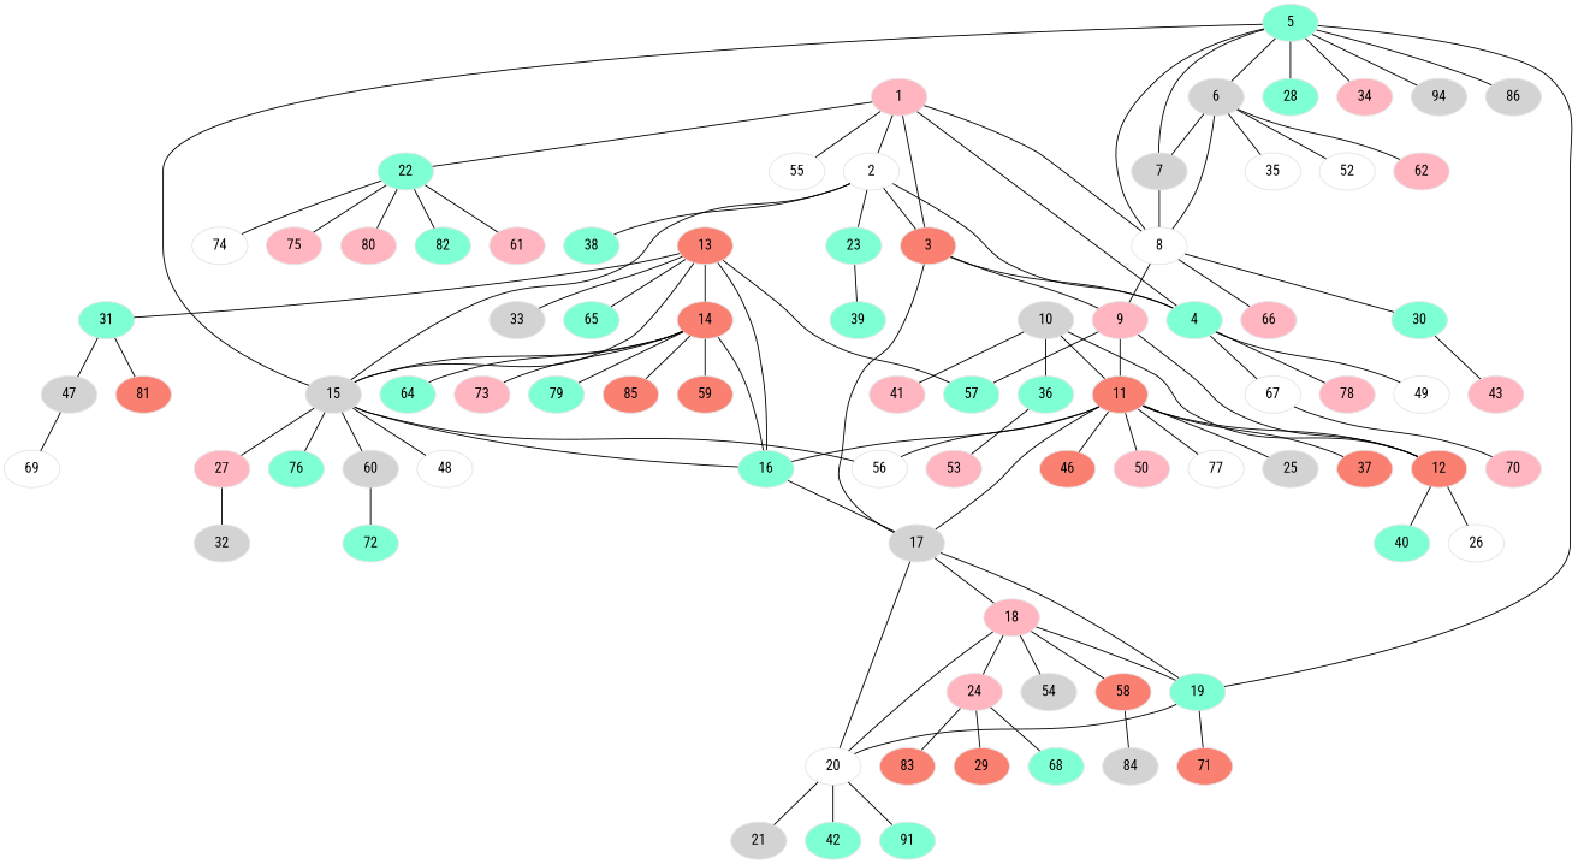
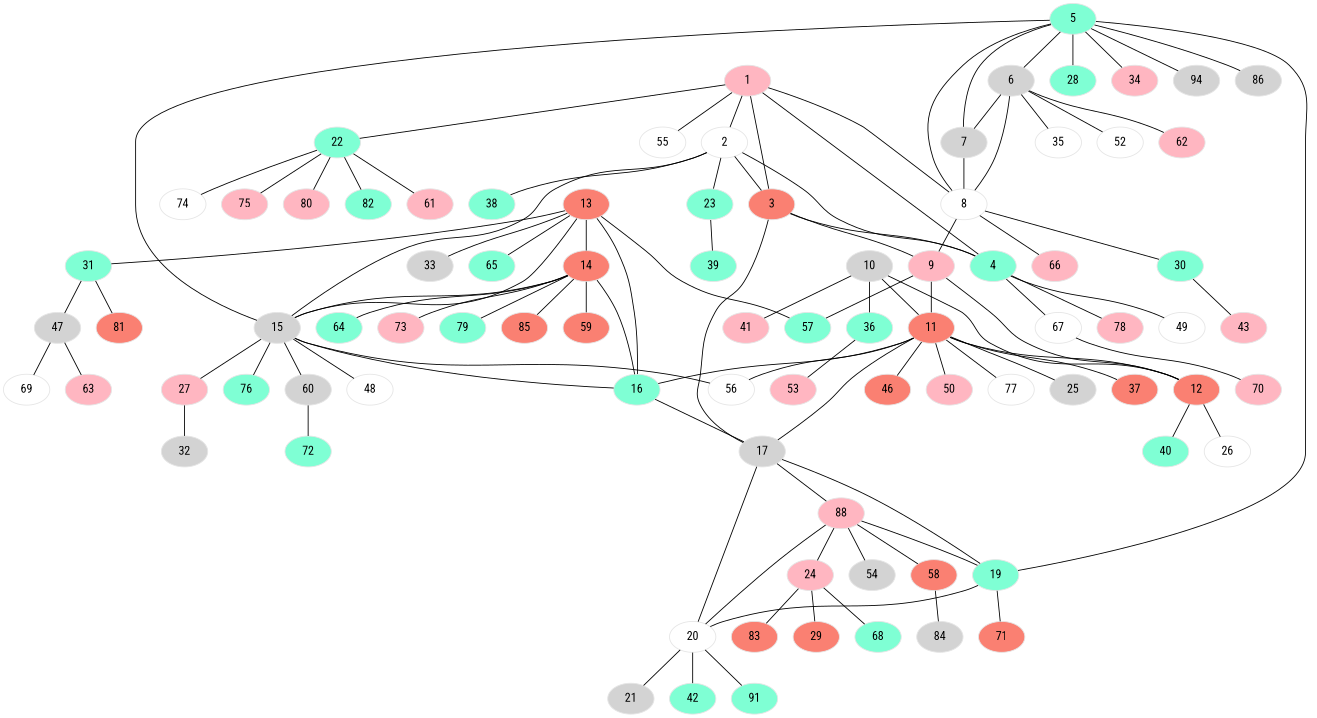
  graph {
    fontname="Roboto Condensed"
    node [color=gray90 fillcolor=aquamarine fontname="Roboto Condensed" style=filled]
    edge [fontname="Roboto Condensed"]
    1 [fillcolor=lightpink]
    2 [fillcolor=white]
    3 [fillcolor=salmon]
    4
    8 [fillcolor=white]
    22
    55 [fillcolor=white]
    15 [fillcolor=lightgrey]
    23
    38
    9 [fillcolor=lightpink]
    17 [fillcolor=lightgrey]
    49 [fillcolor=white]
    67 [fillcolor=white]
    78 [fillcolor=lightpink]
    30
    66 [fillcolor=lightpink]
    61 [fillcolor=lightpink]
    74 [fillcolor=white]
    75 [fillcolor=lightpink]
    80 [fillcolor=lightpink]
    82
    16
    56 [fillcolor=white]
    27 [fillcolor=lightpink]
    48 [fillcolor=white]
    60 [fillcolor=lightgrey]
    76
    39
    11 [fillcolor=salmon]
    12 [fillcolor=salmon]
    57
    19
-   18 [fillcolor=lightpink]
+   18 [fillcolor=lightpink label=88]
    20 [fillcolor=white]
    70 [fillcolor=lightpink]
    5
    6 [fillcolor=lightgrey]
    7 [fillcolor=lightgrey]
    28
    34 [fillcolor=lightpink]
    n42 [fillcolor=lightgrey label=94]
    86 [fillcolor=lightgrey]
    35 [fillcolor=white]
    52 [fillcolor=white]
    62 [fillcolor=lightpink]
    71 [fillcolor=salmon]
    43 [fillcolor=lightpink]
    10 [fillcolor=lightgrey]
    36
    41 [fillcolor=lightpink]
    25 [fillcolor=lightgrey]
    37 [fillcolor=salmon]
    46 [fillcolor=salmon]
    50 [fillcolor=lightpink]
    77 [fillcolor=white]
    26 [fillcolor=white]
    40
    53 [fillcolor=lightpink]
    13 [fillcolor=salmon]
    14 [fillcolor=salmon]
    31
    33 [fillcolor=lightgrey]
    65
    59 [fillcolor=salmon]
    64
    73 [fillcolor=lightpink]
    79
    85 [fillcolor=salmon]
    47 [fillcolor=lightgrey]
    81 [fillcolor=salmon]
    32 [fillcolor=lightgrey]
    72
    24 [fillcolor=lightpink]
    54 [fillcolor=lightgrey]
    58 [fillcolor=salmon]
    21 [fillcolor=lightgrey]
    42
    n79 [label=91]
    29 [fillcolor=salmon]
    68
    83 [fillcolor=salmon]
    84 [fillcolor=lightgrey]
+   63 [fillcolor=lightpink]
    69 [fillcolor=white]
    1 -- 2
    1 -- 3
    1 -- 4
    1 -- 8
    1 -- 22
    1 -- 55
    2 -- 3
    2 -- 4
    2 -- 15
    2 -- 23
    2 -- 38
    3 -- 4
    3 -- 9
    3 -- 17
    4 -- 49
    4 -- 67
    4 -- 78
    8 -- 9
    8 -- 30
    8 -- 66
    22 -- 61
    22 -- 74
    22 -- 75
    22 -- 80
    22 -- 82
    15 -- 16
    15 -- 56
    15 -- 27
    15 -- 48
    15 -- 60
    15 -- 76
    23 -- 39
    9 -- 11
    9 -- 12
    9 -- 57
    17 -- 19
    17 -- 18
    17 -- 20
    67 -- 70
    30 -- 43
    16 -- 17
    27 -- 32
    60 -- 72
    11 -- 17
    11 -- 16
    11 -- 56
    11 -- 12
    11 -- 25
    11 -- 37
    11 -- 46
    11 -- 50
    11 -- 77
    12 -- 26
    12 -- 40
    19 -- 20
    19 -- 71
    18 -- 19
    18 -- 20
    18 -- 24
    18 -- 54
    18 -- 58
    20 -- 21
    20 -- 42
    20 -- n79
    5 -- 8
    5 -- 15
    5 -- 19
    5 -- 6
    5 -- 7
    5 -- 28
    5 -- 34
    5 -- n42
    5 -- 86
    6 -- 8
    6 -- 7
    6 -- 35
    6 -- 52
    6 -- 62
    7 -- 8
    10 -- 11
    10 -- 12
    10 -- 36
    10 -- 41
    36 -- 53
    13 -- 15
    13 -- 16
    13 -- 57
    13 -- 14
    13 -- 31
    13 -- 33
    13 -- 65
    14 -- 15
    14 -- 16
    14 -- 59
    14 -- 64
    14 -- 73
    14 -- 79
    14 -- 85
    31 -- 47
    31 -- 81
+   47 -- 63
    47 -- 69
    24 -- 29
    24 -- 68
    24 -- 83
    58 -- 84
  }
